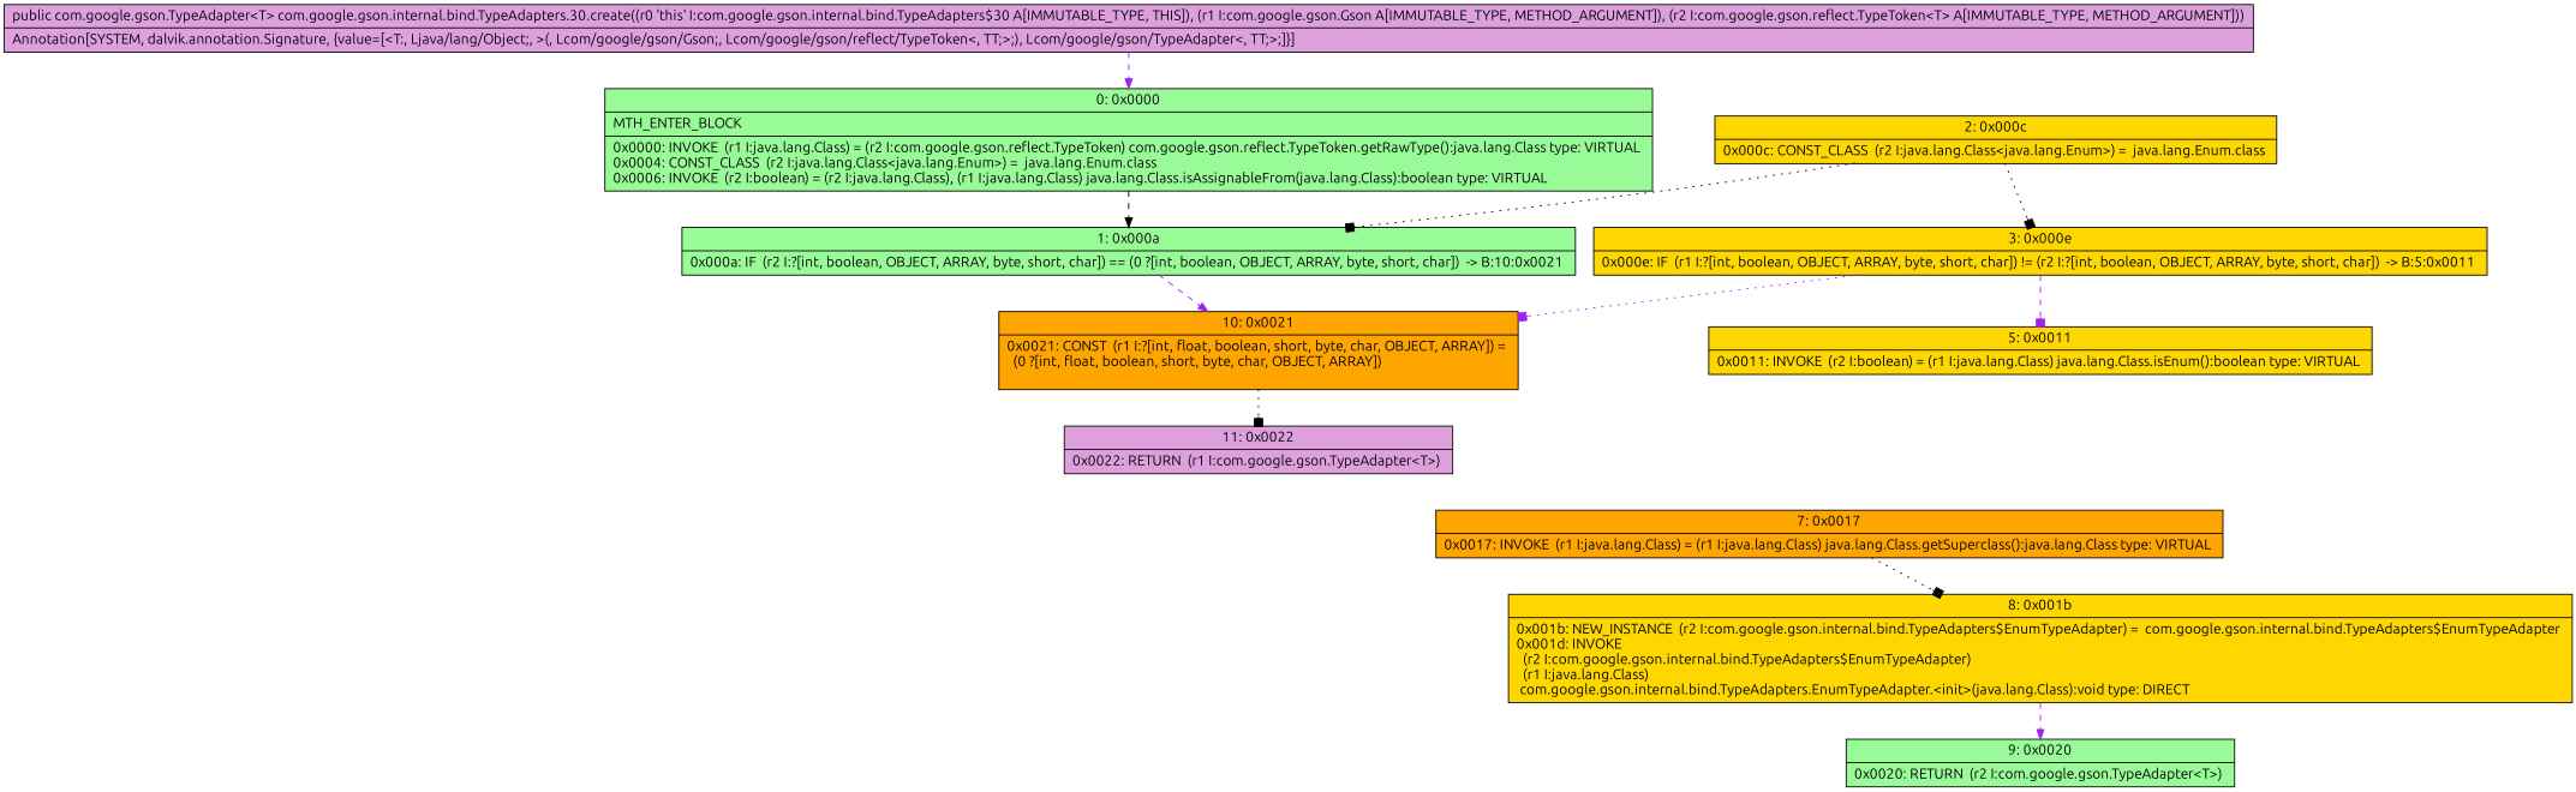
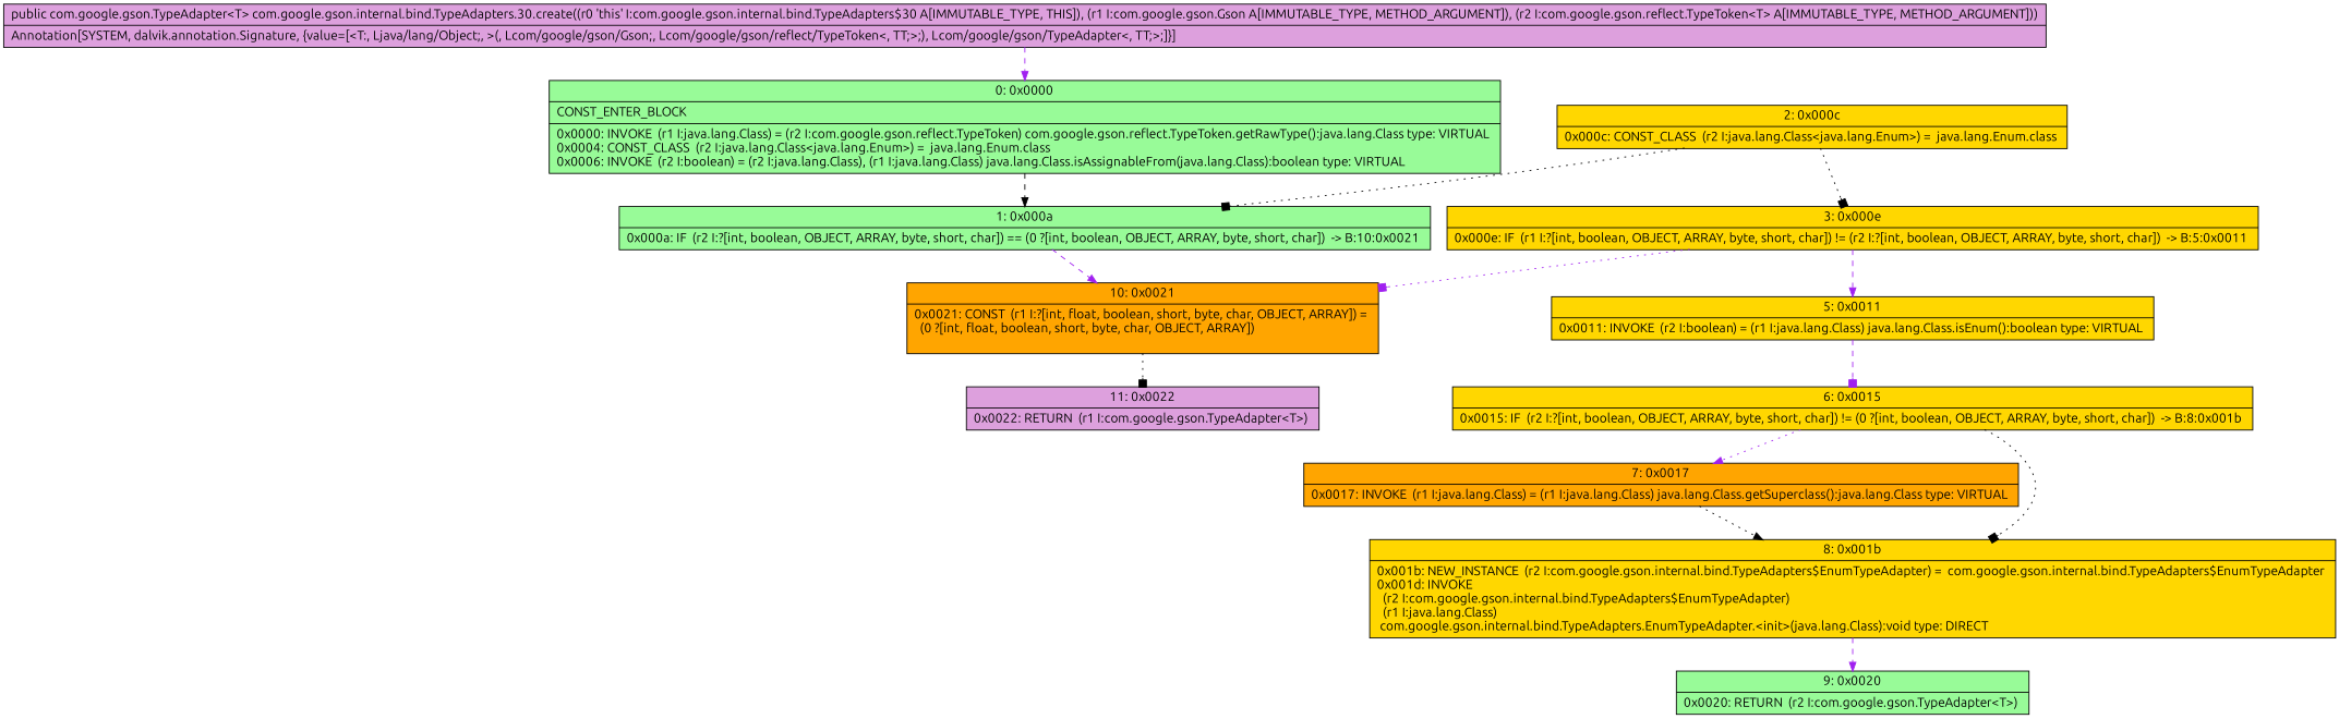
  digraph {
    fontname=Ubuntu
    node [fillcolor=gold fontname=Ubuntu shape=record style=filled]
    edge [arrowhead=box color=purple fontname=Ubuntu style=dotted]
-   n1 [fillcolor=palegreen label="{0\:\ 0x0000|MTH_ENTER_BLOCK\l|0x0000: INVOKE  (r1 I:java.lang.Class) = (r2 I:com.google.gson.reflect.TypeToken) com.google.gson.reflect.TypeToken.getRawType():java.lang.Class type: VIRTUAL \l0x0004: CONST_CLASS  (r2 I:java.lang.Class\<java.lang.Enum\>) =  java.lang.Enum.class \l0x0006: INVOKE  (r2 I:boolean) = (r2 I:java.lang.Class), (r1 I:java.lang.Class) java.lang.Class.isAssignableFrom(java.lang.Class):boolean type: VIRTUAL \l}"]
+   n1 [fillcolor=palegreen label="{0\:\ 0x0000|CONST_ENTER_BLOCK\l|0x0000: INVOKE  (r1 I:java.lang.Class) = (r2 I:com.google.gson.reflect.TypeToken) com.google.gson.reflect.TypeToken.getRawType():java.lang.Class type: VIRTUAL \l0x0004: CONST_CLASS  (r2 I:java.lang.Class\<java.lang.Enum\>) =  java.lang.Enum.class \l0x0006: INVOKE  (r2 I:boolean) = (r2 I:java.lang.Class), (r1 I:java.lang.Class) java.lang.Class.isAssignableFrom(java.lang.Class):boolean type: VIRTUAL \l}"]
    n2 [fillcolor=palegreen label="{1\:\ 0x000a|0x000a: IF  (r2 I:?[int, boolean, OBJECT, ARRAY, byte, short, char]) == (0 ?[int, boolean, OBJECT, ARRAY, byte, short, char])  \-\> B:10:0x0021 \l}"]
    n3 [fillcolor=orange label="{10\:\ 0x0021|0x0021: CONST  (r1 I:?[int, float, boolean, short, byte, char, OBJECT, ARRAY]) = \l  (0 ?[int, float, boolean, short, byte, char, OBJECT, ARRAY])\l \l}"]
    n4 [label="{2\:\ 0x000c|0x000c: CONST_CLASS  (r2 I:java.lang.Class\<java.lang.Enum\>) =  java.lang.Enum.class \l}"]
    n5 [label="{3\:\ 0x000e|0x000e: IF  (r1 I:?[int, boolean, OBJECT, ARRAY, byte, short, char]) != (r2 I:?[int, boolean, OBJECT, ARRAY, byte, short, char])  \-\> B:5:0x0011 \l}"]
    n6 [fillcolor=plum label="{11\:\ 0x0022|0x0022: RETURN  (r1 I:com.google.gson.TypeAdapter\<T\>) \l}"]
    n7 [label="{5\:\ 0x0011|0x0011: INVOKE  (r2 I:boolean) = (r1 I:java.lang.Class) java.lang.Class.isEnum():boolean type: VIRTUAL \l}"]
+   n8 [label="{6\:\ 0x0015|0x0015: IF  (r2 I:?[int, boolean, OBJECT, ARRAY, byte, short, char]) != (0 ?[int, boolean, OBJECT, ARRAY, byte, short, char])  \-\> B:8:0x001b \l}"]
    n9 [fillcolor=orange label="{7\:\ 0x0017|0x0017: INVOKE  (r1 I:java.lang.Class) = (r1 I:java.lang.Class) java.lang.Class.getSuperclass():java.lang.Class type: VIRTUAL \l}"]
    n10 [label="{8\:\ 0x001b|0x001b: NEW_INSTANCE  (r2 I:com.google.gson.internal.bind.TypeAdapters$EnumTypeAdapter) =  com.google.gson.internal.bind.TypeAdapters$EnumTypeAdapter \l0x001d: INVOKE  \l  (r2 I:com.google.gson.internal.bind.TypeAdapters$EnumTypeAdapter)\l  (r1 I:java.lang.Class)\l com.google.gson.internal.bind.TypeAdapters.EnumTypeAdapter.\<init\>(java.lang.Class):void type: DIRECT \l}"]
    n11 [fillcolor=palegreen label="{9\:\ 0x0020|0x0020: RETURN  (r2 I:com.google.gson.TypeAdapter\<T\>) \l}"]
    n12 [fillcolor=plum label="{public com.google.gson.TypeAdapter\<T\> com.google.gson.internal.bind.TypeAdapters.30.create((r0 'this' I:com.google.gson.internal.bind.TypeAdapters$30 A[IMMUTABLE_TYPE, THIS]), (r1 I:com.google.gson.Gson A[IMMUTABLE_TYPE, METHOD_ARGUMENT]), (r2 I:com.google.gson.reflect.TypeToken\<T\> A[IMMUTABLE_TYPE, METHOD_ARGUMENT]))  | Annotation[SYSTEM, dalvik.annotation.Signature, \{value=[\<T:, Ljava\/lang\/Object;, \>(, Lcom\/google\/gson\/Gson;, Lcom\/google\/gson\/reflect\/TypeToken\<, TT;\>;), Lcom\/google\/gson\/TypeAdapter\<, TT;\>;]\}]\l}"]
    n1 -> n2 [arrowhead=normal color=black style=dashed]
    n2 -> n3 [arrowhead=normal style=dashed]
    n3 -> n6 [color=black]
    n4 -> n2 [color=black]
    n4 -> n5 [color=black]
    n5 -> n3
-   n5 -> n7 [style=dashed]
-   n9 -> n10 [color=black]
+   n5 -> n7 [arrowhead=normal style=dashed]
+   n7 -> n8 [style=dashed]
+   n8 -> n9 [arrowhead=normal]
+   n8 -> n10 [color=black]
+   n9 -> n10 [arrowhead=normal color=black]
    n10 -> n11 [arrowhead=normal style=dashed]
    n12 -> n1 [arrowhead=normal style=dashed]
  }
